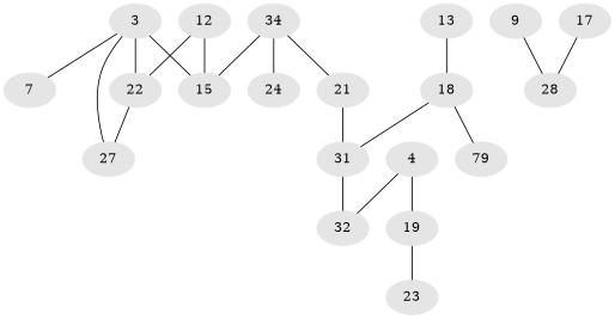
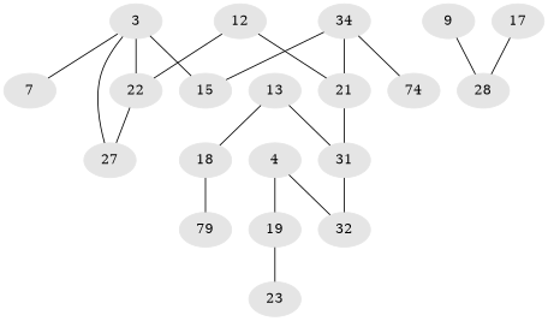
  graph {
    node [color=gray90 style=filled]
    edge [weight=1.0]
    3
    7
    n3 [label=15]
    27
    22
    9
    28
    4
    19
    32
    23
    12
    21
    31
    13
    18
    n17 [label=79]
    n18 [label=34]
-   24
+   24 [label=74]
    17
    3 -- 7
    3 -- n3
    3 -- 27
    3 -- 22 [weight=2.0]
    22 -- 27
    9 -- 28
    4 -- 19
    4 -- 32
    19 -- 23
    12 -- 22
-   12 -- n3
+   12 -- 21
    21 -- 31
    31 -- 32
    13 -- 18
-   18 -- 31
+   13 -- 31
    18 -- n17
    n18 -- n3
    n18 -- 21
    n18 -- 24
    17 -- 28
  }
